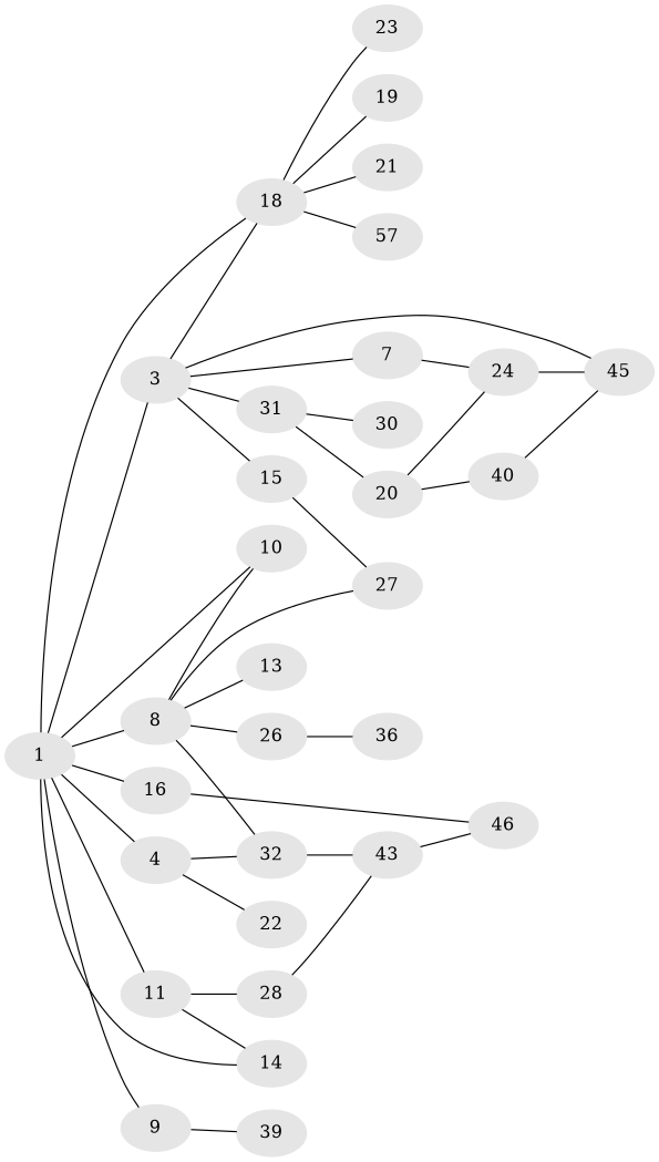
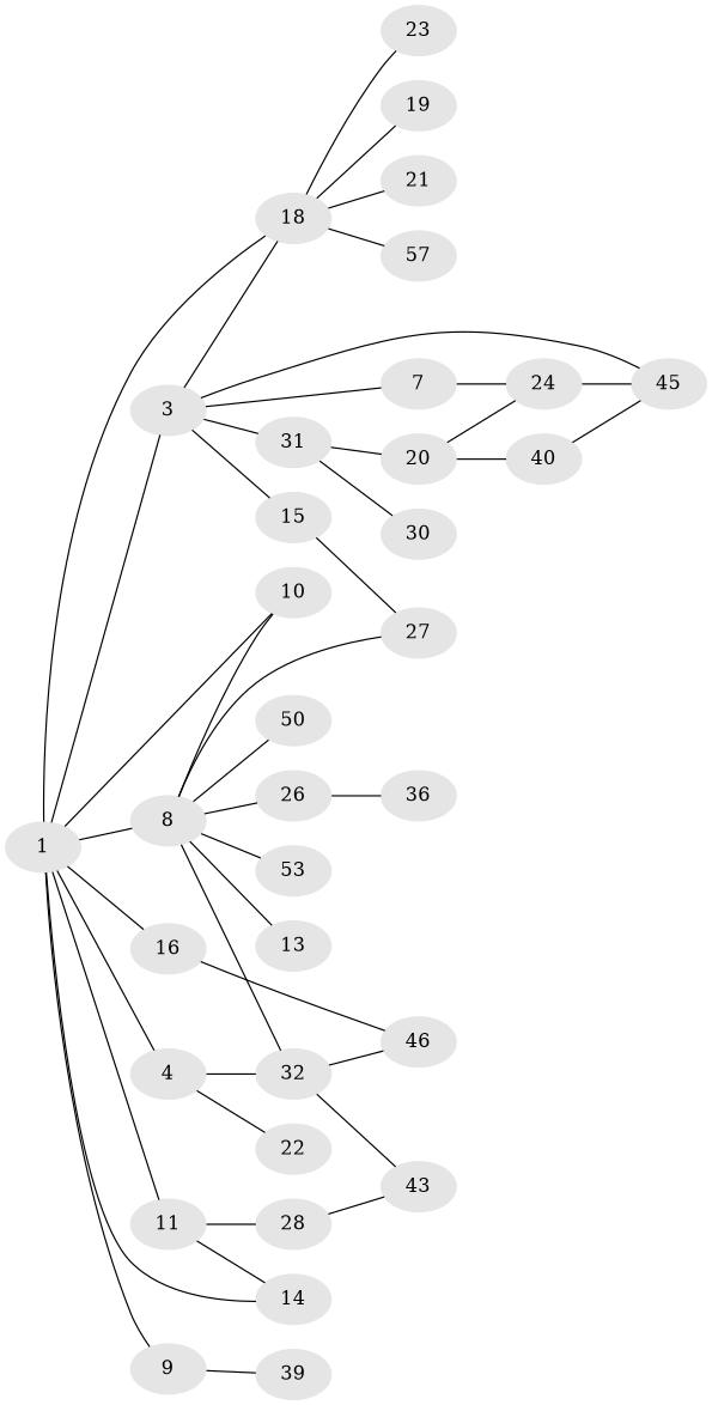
  graph {
    rankdir=LR
    node [color=gray90 style=filled]
    1 [super="+2+5"]
    3 [super="+12"]
    4
    8 [super="+54+17+55"]
    9
    10
    11 [super="+56"]
    14 [super="+63"]
    16
    18 [super="+35"]
    7
    15 [super="+47"]
    31
    45 [super="+67"]
    22 [super="+33"]
    32 [super="+48"]
    13
    26 [super="+34"]
    27 [super="+29"]
+   50
+   53
    39
    28
    46
    23 [super="+44+60"]
    19
    21
    57
    24 [super="+37"]
    20 [super="+38"]
    40
    30
    43 [super="+49"]
    36
    1 -- 3
    1 -- 4
    1 -- 8 [weight=2]
    1 -- 9
    1 -- 10
    1 -- 11
    1 -- 14
    1 -- 16
    1 -- 18
    3 -- 18
    3 -- 7
    3 -- 15
    3 -- 31
    3 -- 45
    4 -- 22
    4 -- 32
    8 -- 10
    8 -- 32
    8 -- 13
    8 -- 26
    8 -- 27
+   8 -- 50 [weight=2]
+   8 -- 53
    9 -- 39
    11 -- 14
    11 -- 28
    16 -- 46
    18 -- 23
    18 -- 19
    18 -- 21
    18 -- 57
    7 -- 24
    15 -- 27
    31 -- 20
    31 -- 30
    32 -- 43
    26 -- 36
    28 -- 43
    24 -- 45
    20 -- 24
    20 -- 40
    40 -- 45
-   43 -- 46
+   32 -- 46
  }
